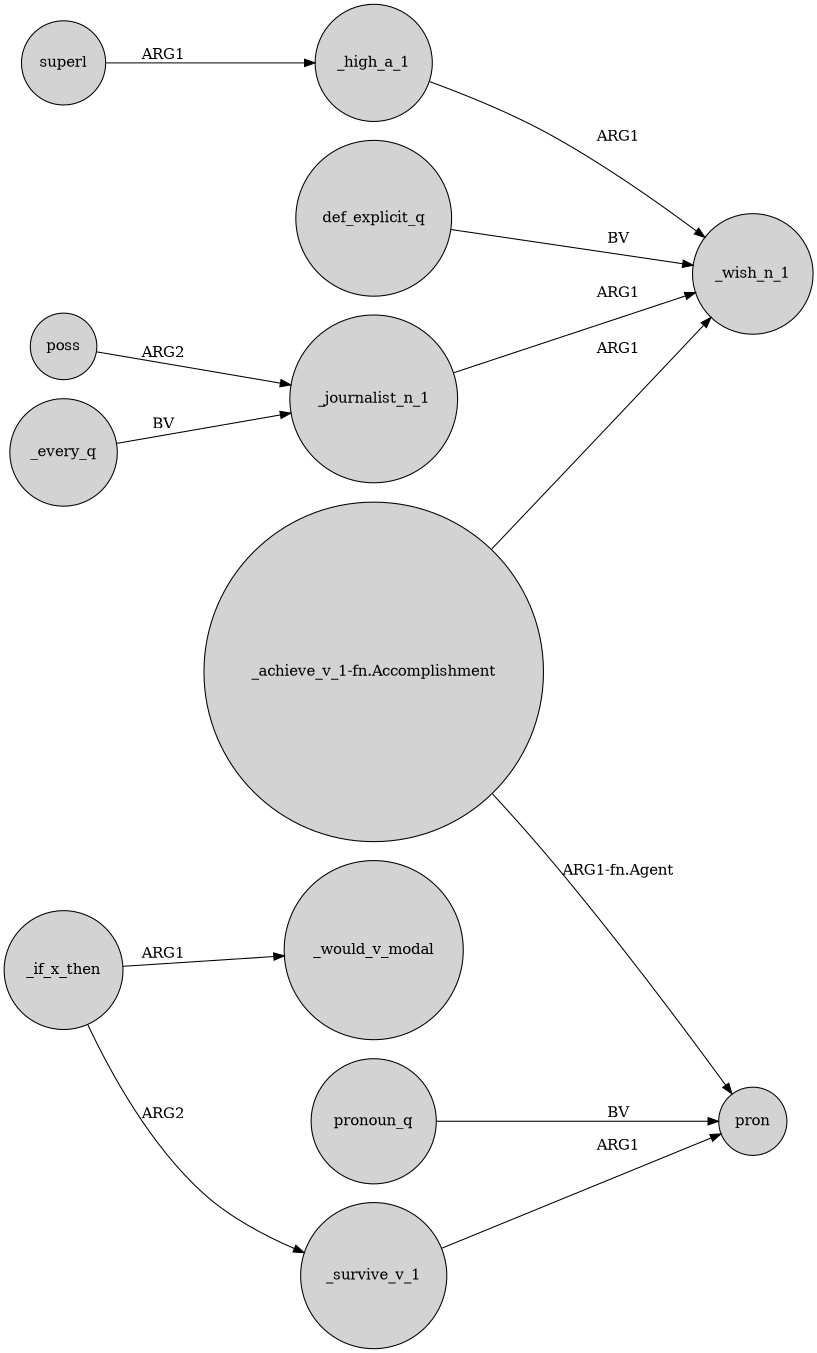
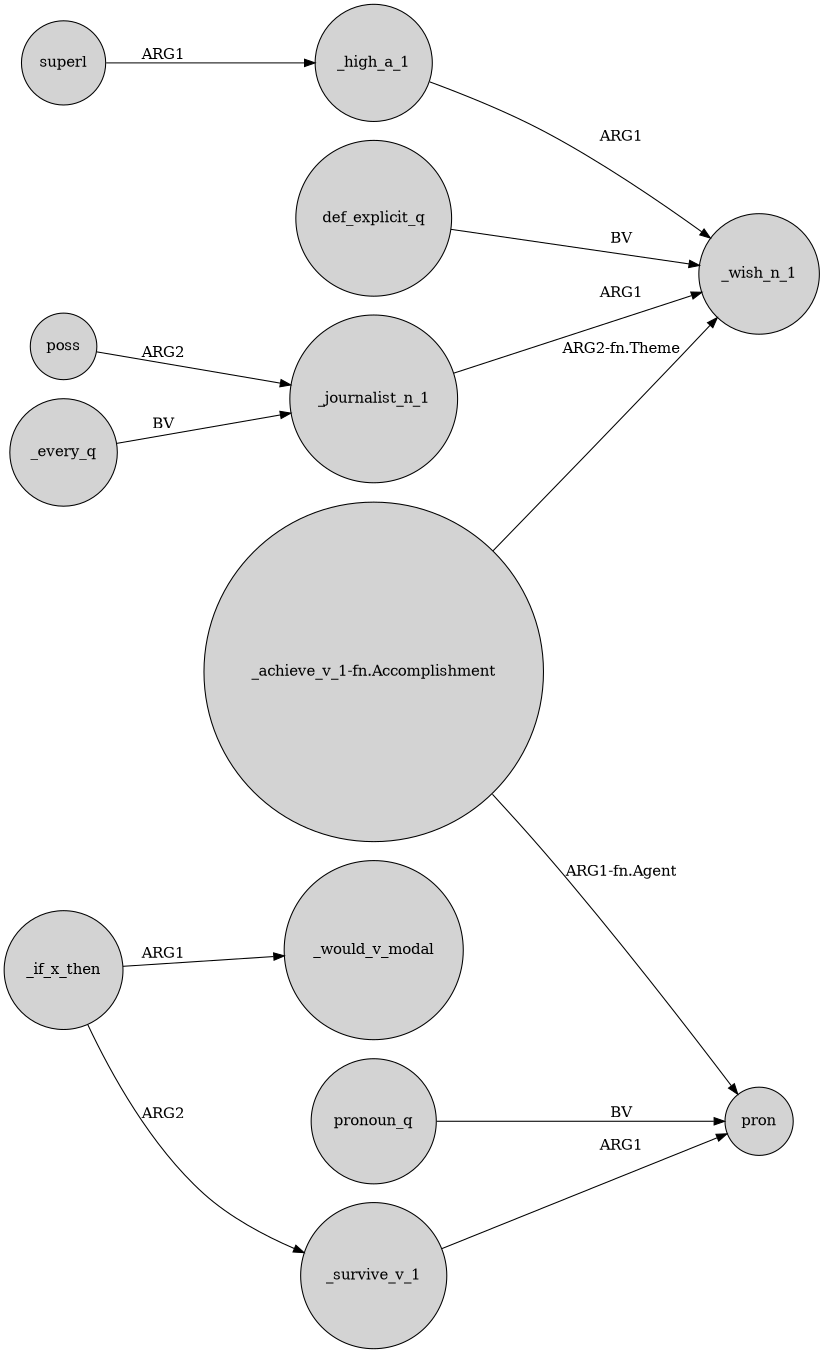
  digraph {
    rankdir=LR
    node [shape=circle style=filled]
    poss
    _journalist_n_1
    _wish_n_1
    _if_x_then
    _would_v_modal
    _survive_v_1
    pron
    "_achieve_v_1-fn.Accomplishment"
    _high_a_1
    _every_q
    superl
    def_explicit_q
    pronoun_q
    poss -> _journalist_n_1 [label=ARG2]
    _journalist_n_1 -> _wish_n_1 [label=ARG1]
    _if_x_then -> _would_v_modal [label=ARG1]
    _if_x_then -> _survive_v_1 [label=ARG2]
    _survive_v_1 -> pron [label=ARG1]
-   "_achieve_v_1-fn.Accomplishment" -> _wish_n_1 [label=ARG1]
+   "_achieve_v_1-fn.Accomplishment" -> _wish_n_1 [label="ARG2-fn.Theme"]
    "_achieve_v_1-fn.Accomplishment" -> pron [label="ARG1-fn.Agent"]
    _high_a_1 -> _wish_n_1 [label=ARG1]
    _every_q -> _journalist_n_1 [label=BV]
    superl -> _high_a_1 [label=ARG1]
    def_explicit_q -> _wish_n_1 [label=BV]
    pronoun_q -> pron [label=BV]
  }
